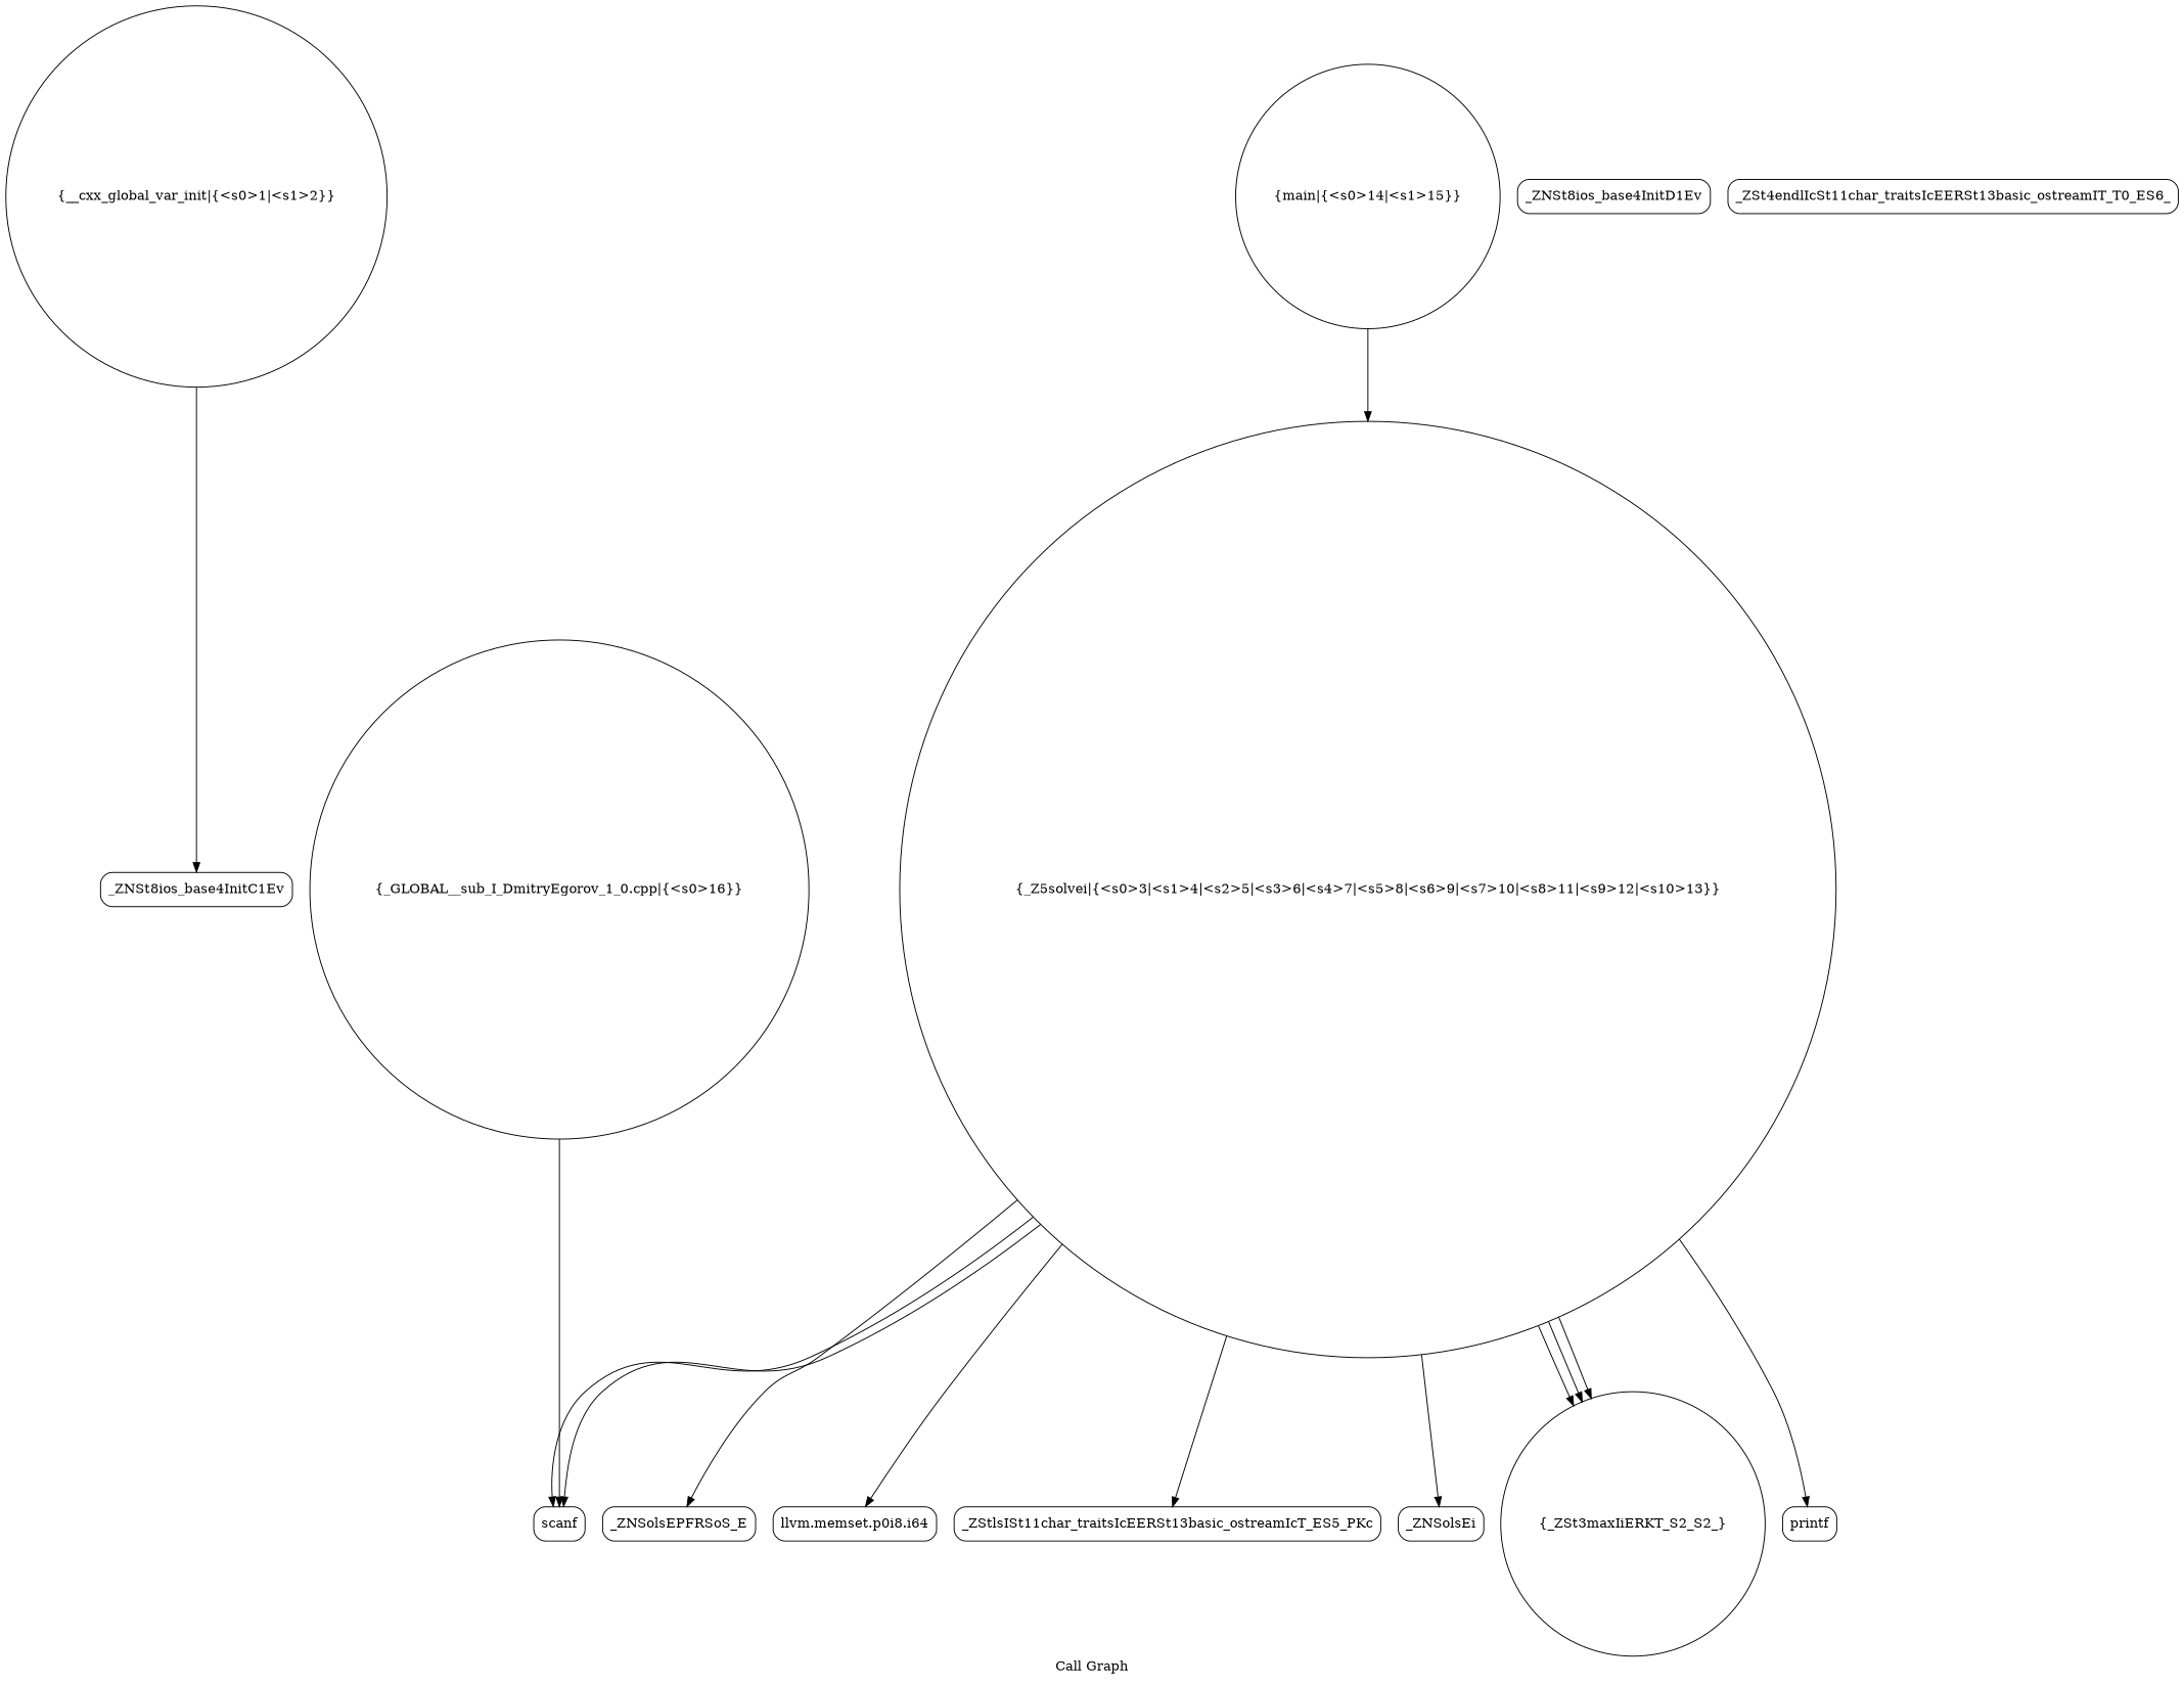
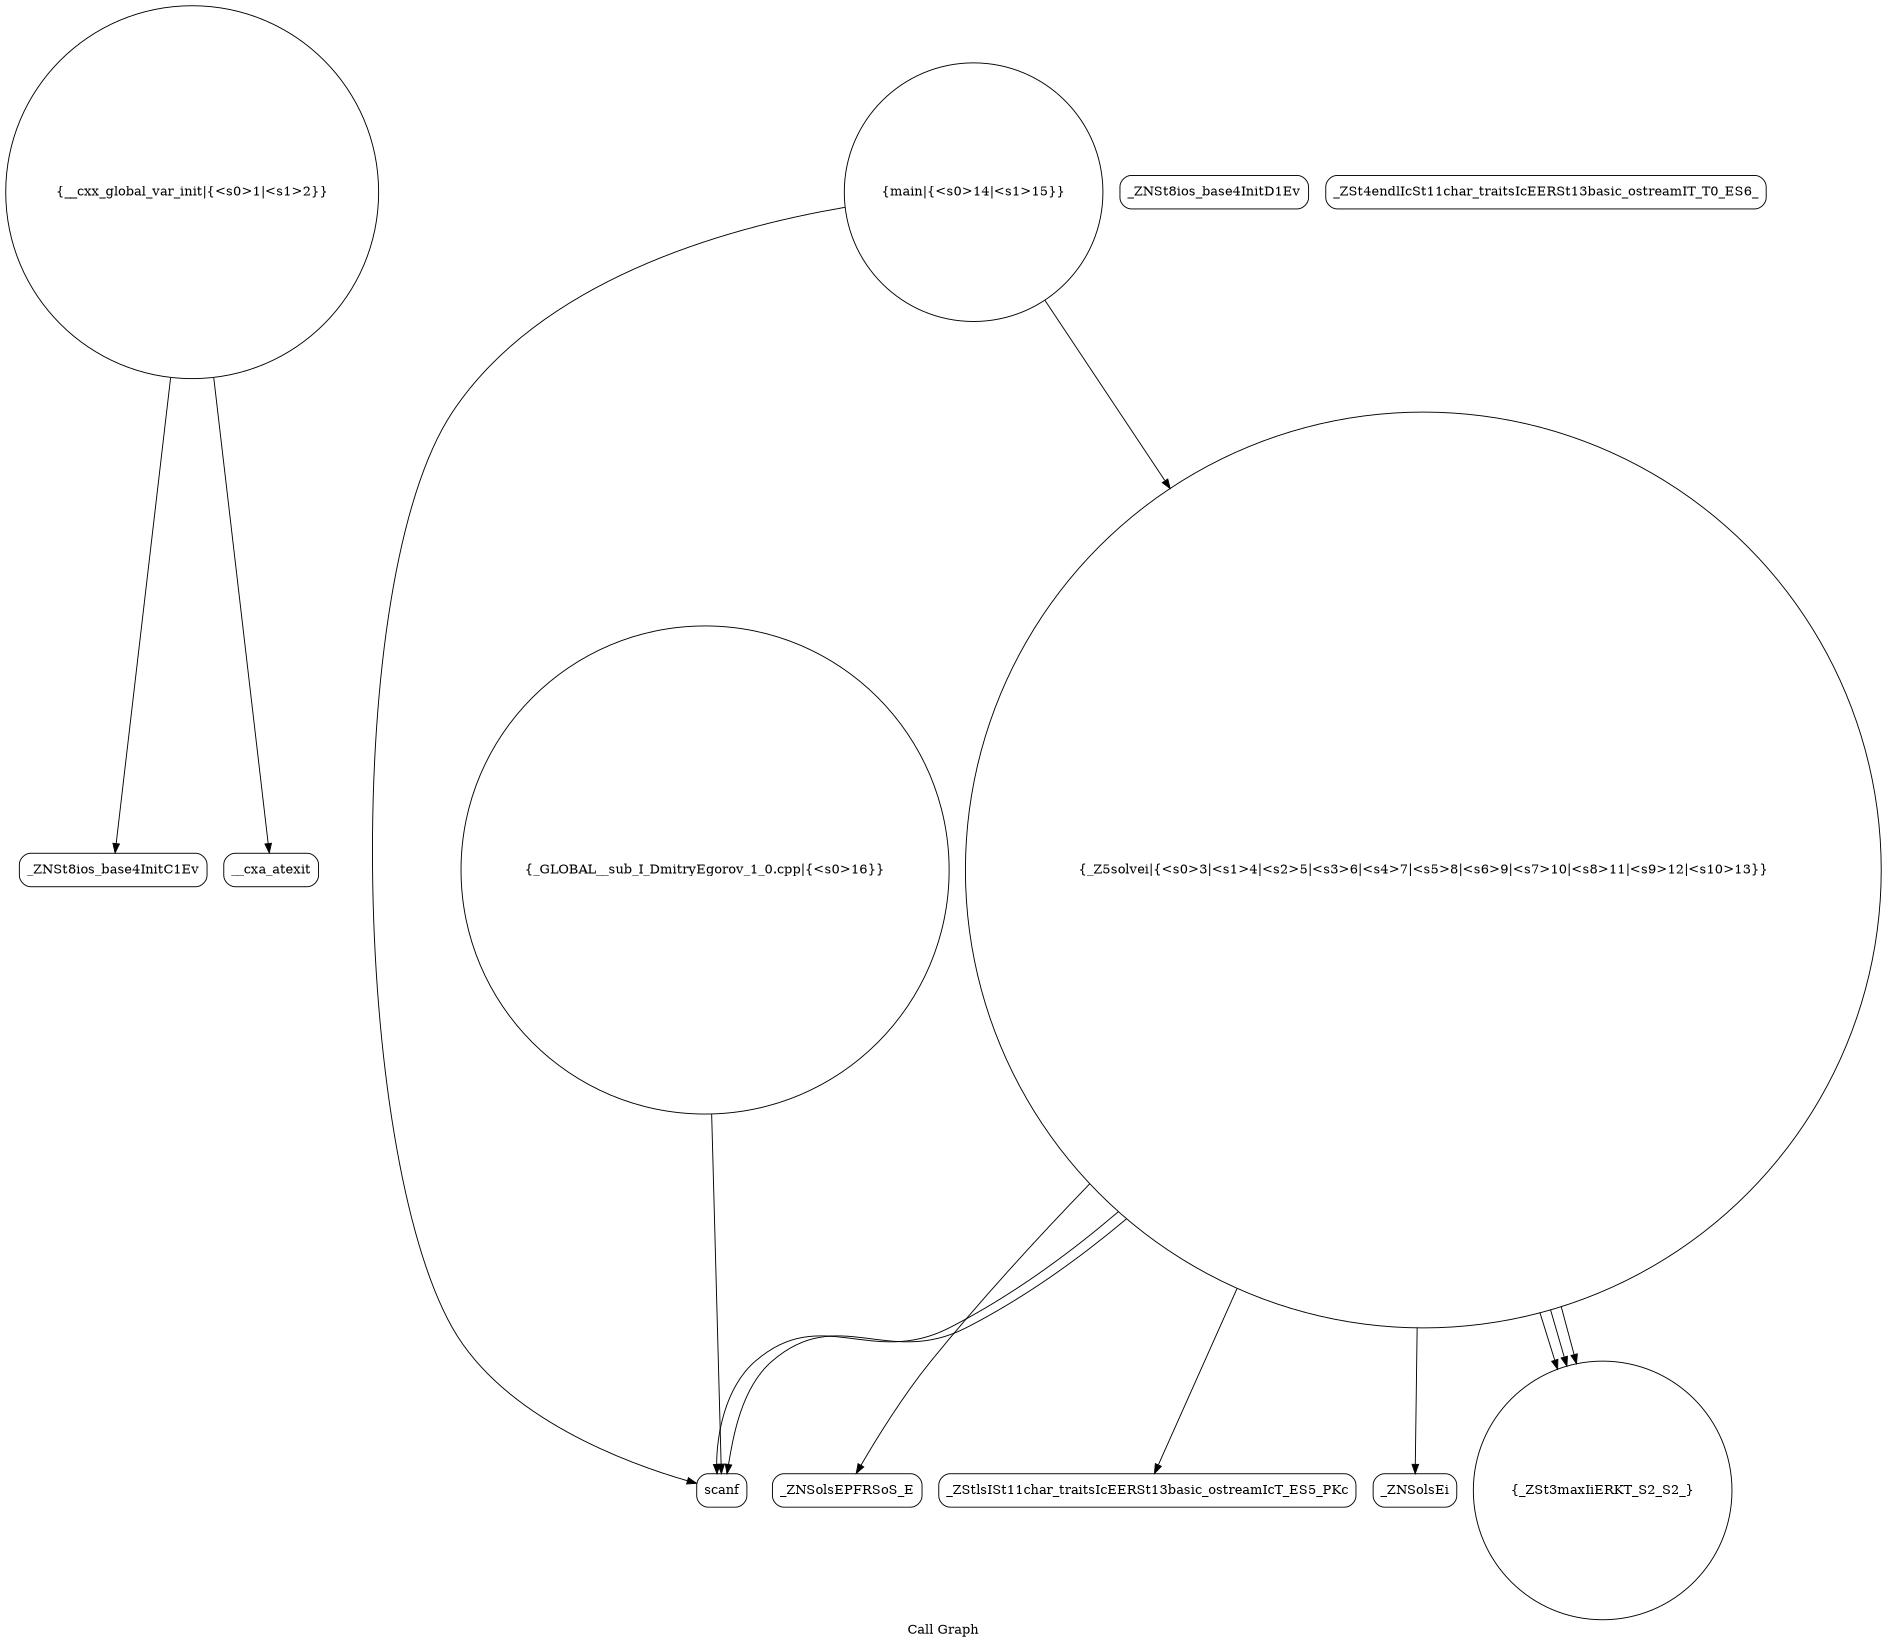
  digraph {
    label="Call Graph"
    node [shape=Mrecord]
    edge [color=black tailport=s0]
    n1 [label="{__cxx_global_var_init|{<s0>1|<s1>2}}" shape=circle]
    n2 [label="{_ZNSt8ios_base4InitC1Ev}"]
+   n3 [label="{__cxa_atexit}"]
    n4 [label="{_ZNSolsEPFRSoS_E}"]
    n5 [label="{main|{<s0>14|<s1>15}}" shape=circle]
    n6 [label="{scanf}"]
    n7 [label="{_Z5solvei|{<s0>3|<s1>4|<s2>5|<s3>6|<s4>7|<s5>8|<s6>9|<s7>10|<s8>11|<s9>12|<s10>13}}" shape=circle]
-   n8 [label="{llvm.memset.p0i8.i64}"]
    n9 [label="{_ZStlsISt11char_traitsIcEERSt13basic_ostreamIcT_ES5_PKc}"]
    n10 [label="{_ZNSolsEi}"]
    n11 [label="{_ZSt3maxIiERKT_S2_S2_}" shape=circle]
-   n12 [label="{printf}"]
    n13 [label="{_ZNSt8ios_base4InitD1Ev}"]
    n14 [label="{_ZSt4endlIcSt11char_traitsIcEERSt13basic_ostreamIT_T0_ES6_}"]
    n15 [label="{_GLOBAL__sub_I_DmitryEgorov_1_0.cpp|{<s0>16}}" shape=circle]
    n1 -> n2
+   n1 -> n3 [tailport=s1]
+   n5 -> n6
    n5 -> n7 [tailport=s1]
    n7 -> n4 [tailport=s2]
    n7 -> n6 [tailport=s4]
    n7 -> n6 [tailport=s5]
-   n7 -> n8 [tailport=s3]
    n7 -> n9
    n7 -> n10 [tailport=s1]
    n7 -> n11 [tailport=s6]
    n7 -> n11 [tailport=s7]
    n7 -> n11 [tailport=s8]
-   n7 -> n12 [tailport=s10]
    n15 -> n6
  }
